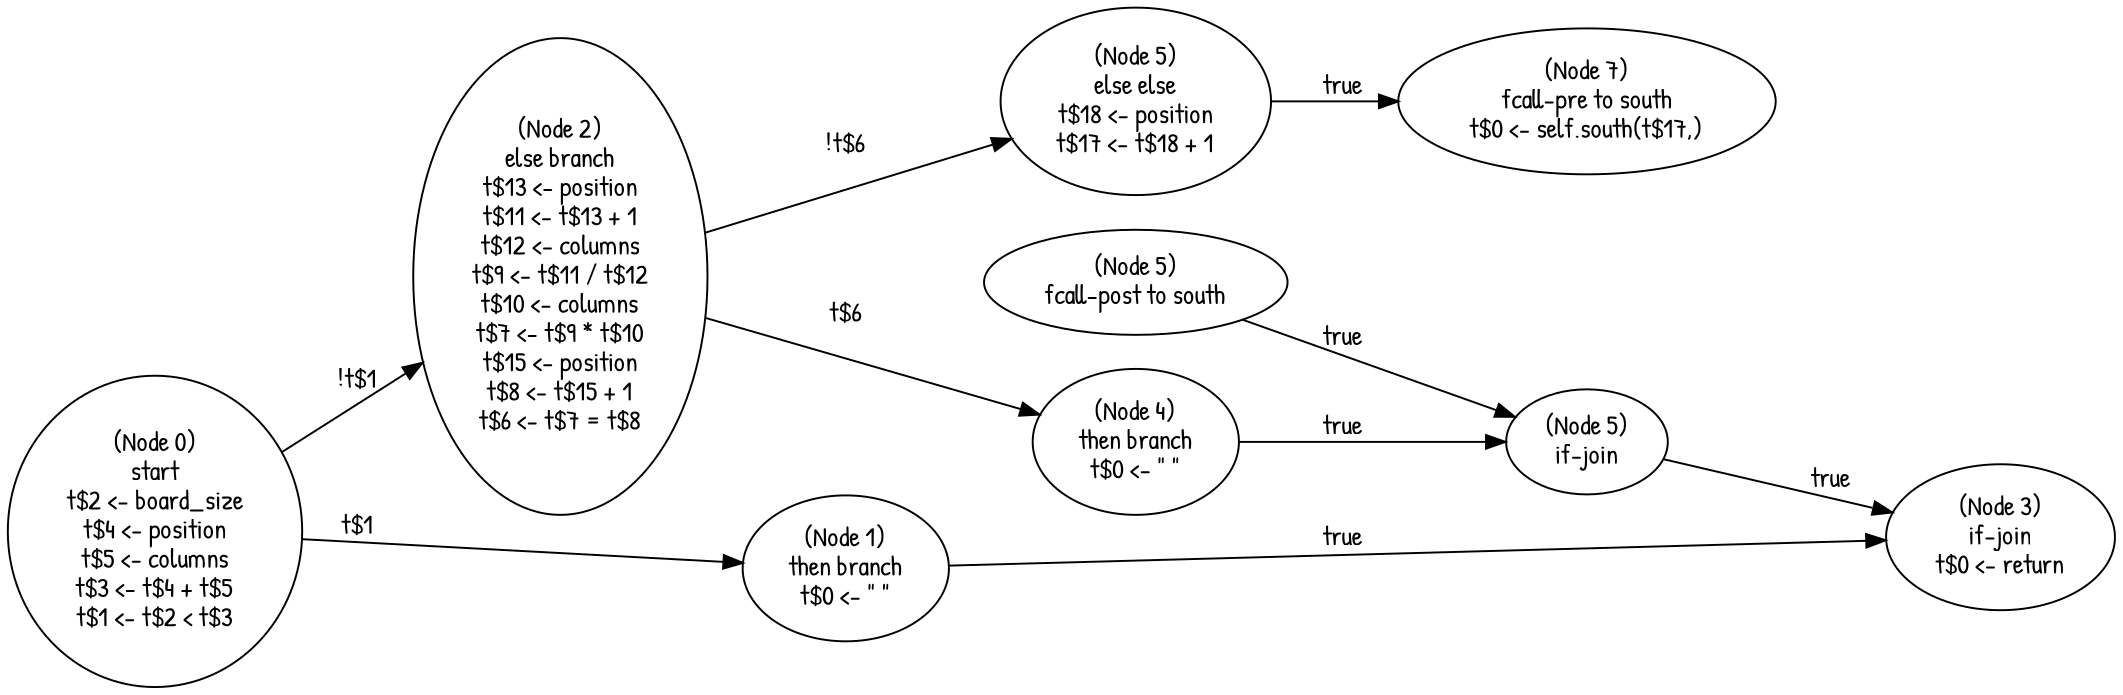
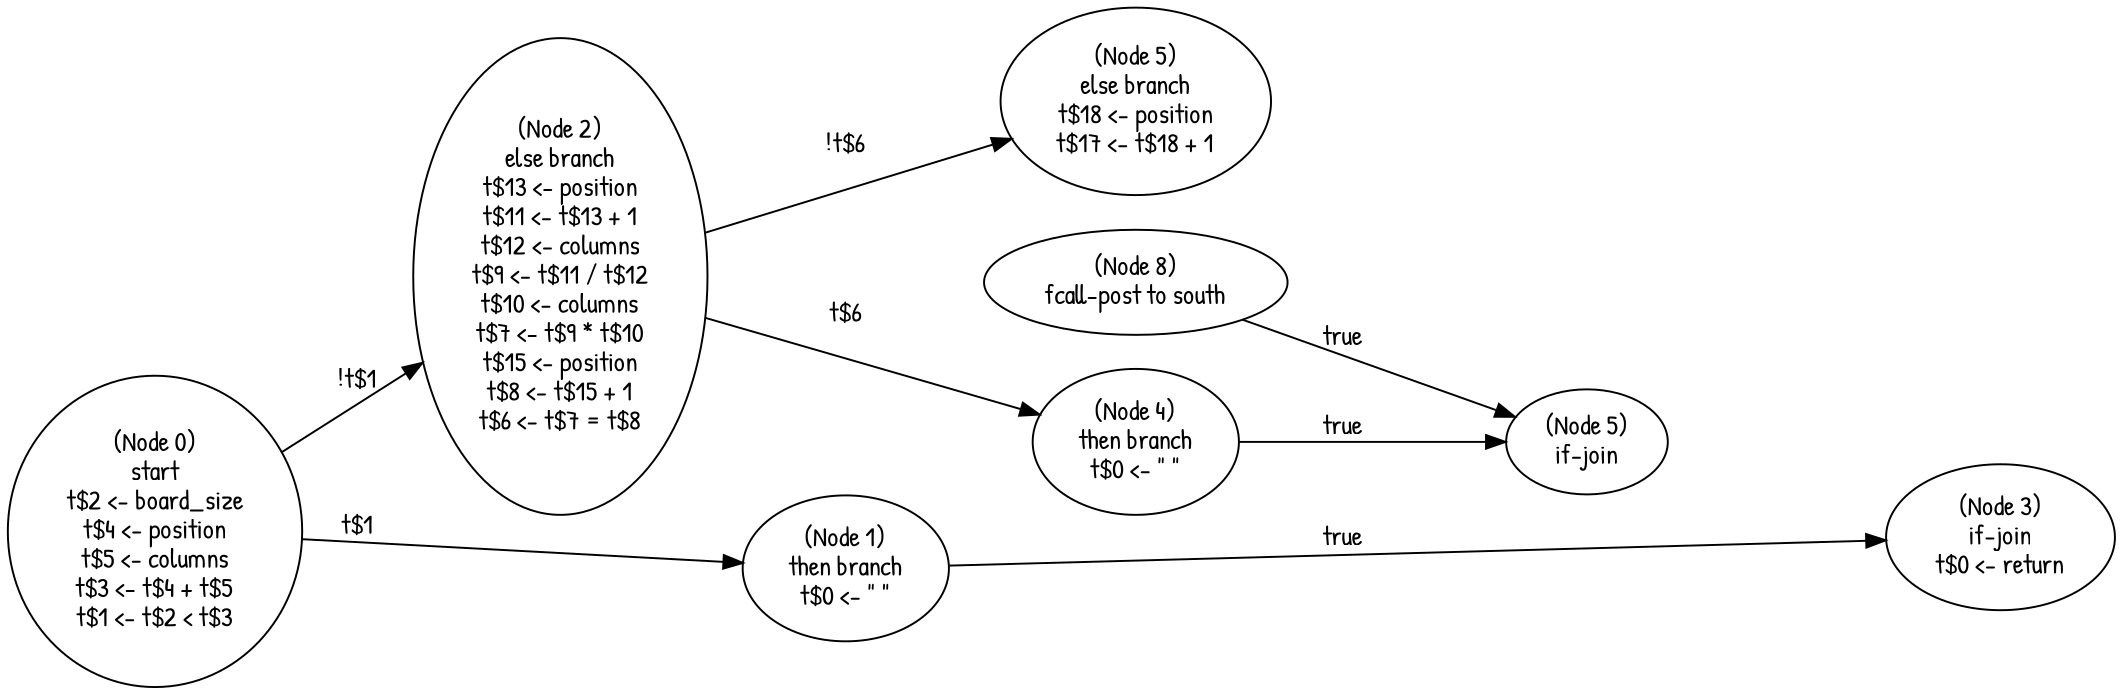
  digraph {
    fontname="Patrick Hand"
    rankdir=LR
    node [fontname="Patrick Hand"]
    edge [fontname="Patrick Hand"]
    n1 [label="(Node 0)\nstart\nt$2 <- board_size\nt$4 <- position\nt$5 <- columns\nt$3 <- t$4 + t$5\nt$1 <- t$2 < t$3\n"]
    n2 [label="(Node 2)\nelse branch\nt$13 <- position\nt$11 <- t$13 + 1\nt$12 <- columns\nt$9 <- t$11 / t$12\nt$10 <- columns\nt$7 <- t$9 * t$10\nt$15 <- position\nt$8 <- t$15 + 1\nt$6 <- t$7 = t$8\n"]
    n3 [label="(Node 1)\nthen branch\nt$0 <- \" \"\n"]
-   n4 [label="(Node 5)\nelse else\nt$18 <- position\nt$17 <- t$18 + 1\n"]
+   n4 [label="(Node 5)\nelse branch\nt$18 <- position\nt$17 <- t$18 + 1\n"]
    n5 [label="(Node 4)\nthen branch\nt$0 <- \" \"\n"]
    n6 [label="(Node 3)\nif-join\nt$0 <- return\n"]
-   n7 [label="(Node 7)\nfcall-pre to south\nt$0 <- self.south(t$17,)\n"]
    n8 [label="(Node 5)\nif-join\n"]
-   n9 [label="(Node 5)\nfcall-post to south\n"]
+   n9 [label="(Node 8)\nfcall-post to south\n"]
    n1 -> n2 [label="!t$1"]
    n1 -> n3 [label="t$1"]
    n2 -> n4 [label="!t$6"]
    n2 -> n5 [label="t$6"]
    n3 -> n6 [label=true]
-   n4 -> n7 [label=true]
    n5 -> n8 [label=true]
-   n8 -> n6 [label=true]
    n9 -> n8 [label=true]
  }
